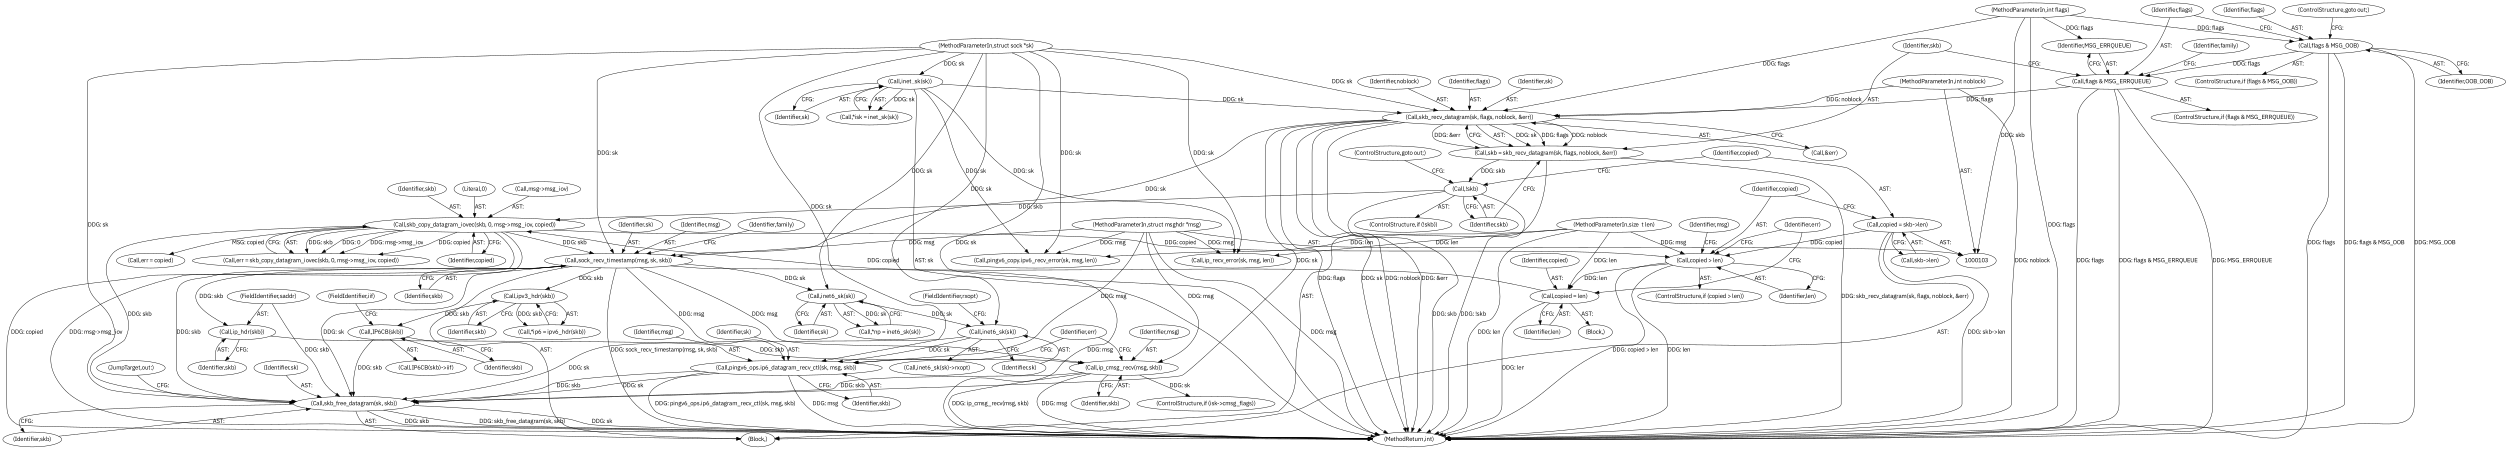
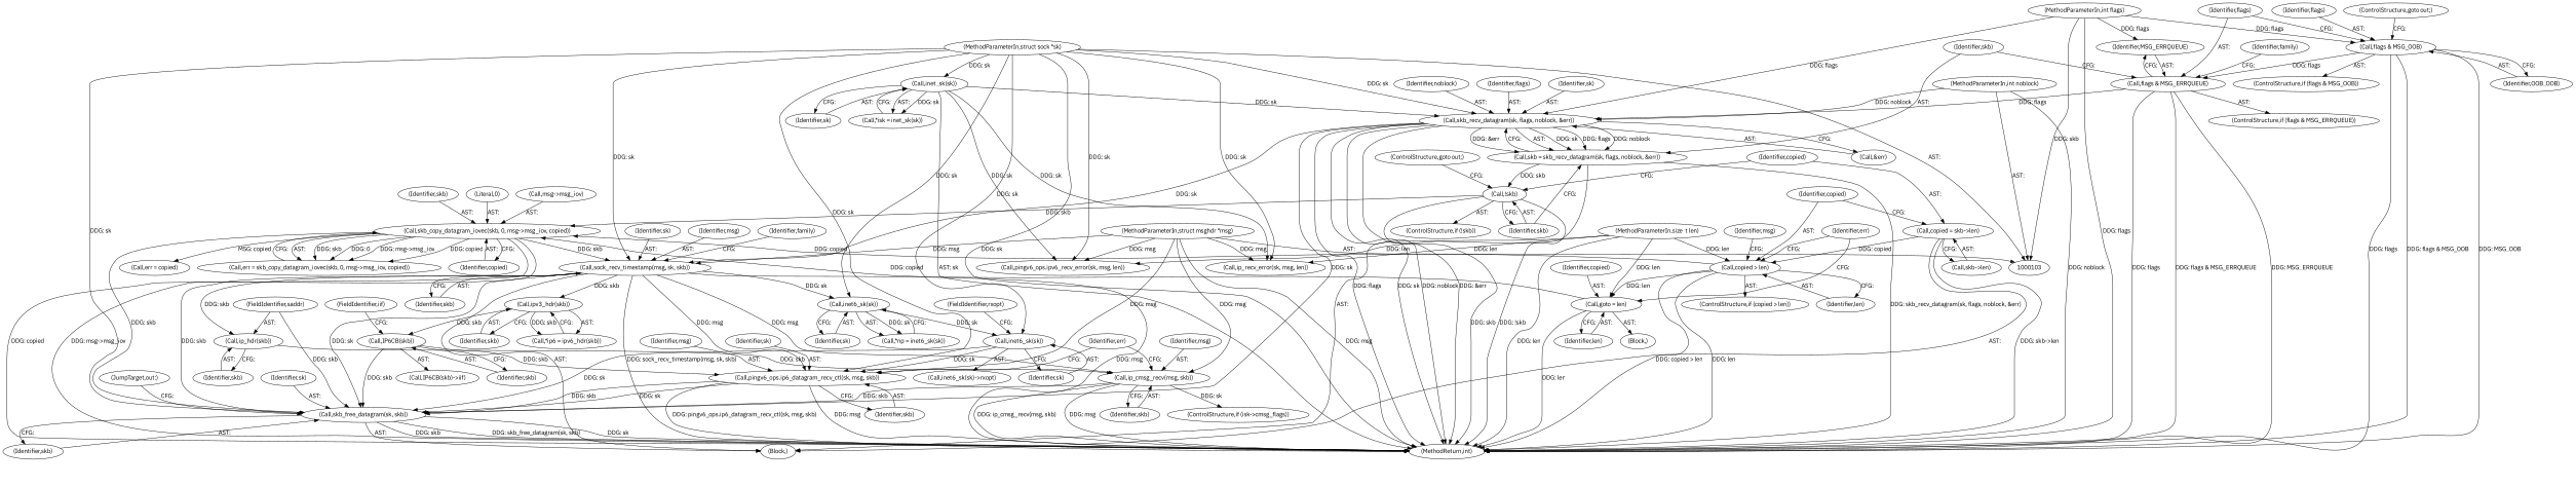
  digraph {
    fontname="IBM Plex Sans"
    node [fontname="IBM Plex Sans"]
    edge [fontname="IBM Plex Sans"]
    n1 [label="(Call,skb_free_datagram(sk, skb))"]
    n2 [label="(Block,)"]
    n3 [label="(Identifier,skb)"]
    n4 [label="(MethodReturn,int)"]
    n5 [label="(Call,pingv6_ops.ip6_datagram_recv_ctl(sk, msg, skb))"]
    n6 [label="(Identifier,skb)"]
    n7 [label="(Call,inet6_sk(sk))"]
    n8 [label="(Identifier,sk)"]
    n9 [label="(Call,inet6_sk(sk)->rxopt)"]
    n10 [label="(Call,inet6_sk(sk))"]
    n11 [label="(Identifier,sk)"]
    n12 [label="(Call,*np = inet6_sk(sk))"]
    n13 [label="(Call,sock_recv_timestamp(msg, sk, skb))"]
    n14 [label="(Call,ipv3_hdr(skb))"]
    n15 [label="(Call,ip_cmsg_recv(msg, skb))"]
    n16 [label="(Call,ip_hdr(skb))"]
    n17 [label="(Identifier,skb)"]
    n18 [label="(Call,IP6CB(skb))"]
    n19 [label="(Call,*ip6 = ipv6_hdr(skb))"]
    n20 [label="(Identifier,skb)"]
    n21 [label="(Identifier,skb)"]
    n22 [label="(ControlStructure,if (isk->cmsg_flags))"]
    n23 [label="(Identifier,skb)"]
    n24 [label="(MethodParameterIn,struct msghdr *msg)"]
-   n25 [label="(Call,pingv6_copy.ipv6_recv_error(sk, msg, len))"]
+   n25 [label="(Call,pingv6_ops.ipv6_recv_error(sk, msg, len))"]
    n26 [label="(Call,ip_recv_error(sk, msg, len))"]
    1000103
    n28 [label="(Call,skb_recv_datagram(sk, flags, noblock, &err))"]
    n29 [label="(Call,skb = skb_recv_datagram(sk, flags, noblock, &err))"]
    n30 [label="(Call,&err)"]
    n31 [label="(Call,!skb)"]
    n32 [label="(Call,inet_sk(sk))"]
    n33 [label="(Identifier,sk)"]
    n34 [label="(Call,*isk = inet_sk(sk))"]
    n35 [label="(MethodParameterIn,struct sock *sk)"]
    n36 [label="(Call,flags & MSG_ERRQUEUE)"]
    n37 [label="(Identifier,MSG_ERRQUEUE)"]
    n38 [label="(ControlStructure,if (flags & MSG_ERRQUEUE))"]
    n39 [label="(Call,flags & MSG_OOB)"]
    n40 [label="(Identifier,OOB_OOB)"]
    n41 [label="(ControlStructure,if (flags & MSG_OOB))"]
    n42 [label="(MethodParameterIn,int flags)"]
    n43 [label="(MethodParameterIn,int noblock)"]
    n44 [label="(Call,skb_copy_datagram_iovec(skb, 0, msg->msg_iov, copied))"]
    n45 [label="(Call,err = skb_copy_datagram_iovec(skb, 0, msg->msg_iov, copied))"]
    n46 [label="(Identifier,copied)"]
    n47 [label="(Call,err = copied)"]
    n48 [label="(ControlStructure,if (!skb))"]
    n49 [label="(Identifier,skb)"]
    n50 [label="(Call,copied > len)"]
-   n51 [label="(Call,copied = len)"]
+   n51 [label="(Call,goto = len)"]
    n52 [label="(Identifier,len)"]
    n53 [label="(ControlStructure,if (copied > len))"]
    n54 [label="(Identifier,len)"]
    n55 [label="(Block,)"]
    n56 [label="(Call,copied = skb->len)"]
    n57 [label="(Call,skb->len)"]
    n58 [label="(MethodParameterIn,size_t len)"]
    n59 [label="(Call,IP6CB(skb)->iif)"]
    n60 [label="(Identifier,skb)"]
    n61 [label="(Identifier,noblock)"]
    n62 [label="(ControlStructure,goto out;)"]
    n63 [label="(Call,msg->msg_iov)"]
    n64 [label="(Identifier,skb)"]
    n65 [label="(Identifier,copied)"]
    n66 [label="(Identifier,msg)"]
    n67 [label="(Identifier,family)"]
    n68 [label="(FieldIdentifier,iif)"]
    n69 [label="(Identifier,skb)"]
    n70 [label="(Identifier,flags)"]
    n71 [label="(Identifier,flags)"]
    n72 [label="(ControlStructure,goto out;)"]
    n73 [label="(Identifier,sk)"]
    n74 [label="(Identifier,family)"]
    n75 [label="(Identifier,msg)"]
    n76 [label="(Identifier,flags)"]
    n77 [label="(Identifier,copied)"]
    n78 [label="(Identifier,msg)"]
    n79 [label="(Literal,0)"]
    n80 [label="(FieldIdentifier,saddr)"]
    n81 [label="(Identifier,sk)"]
    n82 [label="(Identifier,err)"]
    n83 [label="(Identifier,sk)"]
    n84 [label="(JumpTarget,out:)"]
    n85 [label="(FieldIdentifier,rxopt)"]
    n86 [label="(Identifier,msg)"]
    n87 [label="(Identifier,sk)"]
    n88 [label="(Identifier,err)"]
    n89 [label="(Identifier,copied)"]
    n1 -> n2 [label="AST: "]
    n1 -> n3 [label="CFG: "]
    n1 -> n4 [label="DDG: skb_free_datagram(sk, skb)"]
    n1 -> n4 [label="DDG: sk"]
    n1 -> n4 [label="DDG: skb"]
    n3 -> n1 [label="AST: "]
    n5 -> n1 [label="DDG: sk"]
    n5 -> n1 [label="DDG: skb"]
    n5 -> n4 [label="DDG: pingv6_ops.ip6_datagram_recv_ctl(sk, msg, skb)"]
    n5 -> n4 [label="DDG: msg"]
    n5 -> n6 [label="CFG: "]
    n6 -> n5 [label="AST: "]
    n7 -> n1 [label="DDG: sk"]
    n7 -> n5 [label="DDG: sk"]
    n7 -> n8 [label="CFG: "]
    n7 -> n9 [label="AST: "]
    n8 -> n7 [label="AST: "]
    n10 -> n7 [label="DDG: sk"]
    n10 -> n11 [label="CFG: "]
    n10 -> n12 [label="AST: "]
    n10 -> n12 [label="DDG: sk"]
    n11 -> n10 [label="AST: "]
    n12 -> n10 [label="CFG: "]
    n13 -> n1 [label="DDG: sk"]
    n13 -> n1 [label="DDG: skb"]
    n13 -> n2 [label="AST: "]
    n13 -> n4 [label="DDG: sock_recv_timestamp(msg, sk, skb)"]
    n13 -> n4 [label="DDG: msg"]
    n13 -> n5 [label="DDG: msg"]
    n13 -> n10 [label="DDG: sk"]
    n13 -> n14 [label="DDG: skb"]
    n13 -> n15 [label="DDG: msg"]
    n13 -> n16 [label="DDG: skb"]
    n13 -> n17 [label="CFG: "]
    n14 -> n18 [label="DDG: skb"]
    n14 -> n19 [label="AST: "]
    n14 -> n19 [label="DDG: skb"]
    n14 -> n20 [label="CFG: "]
    n15 -> n1 [label="DDG: skb"]
    n15 -> n4 [label="DDG: ip_cmsg_recv(msg, skb)"]
    n15 -> n4 [label="DDG: msg"]
    n15 -> n21 [label="CFG: "]
    n15 -> n22 [label="DDG: sk"]
    n16 -> n15 [label="DDG: skb"]
    n16 -> n23 [label="CFG: "]
    n17 -> n13 [label="AST: "]
    n18 -> n1 [label="DDG: skb"]
+   n18 -> n5 [label="DDG: skb"]
    n18 -> n59 [label="AST: "]
    n18 -> n60 [label="CFG: "]
    n19 -> n14 [label="CFG: "]
    n20 -> n14 [label="AST: "]
    n21 -> n15 [label="AST: "]
    n23 -> n16 [label="AST: "]
    n24 -> n4 [label="DDG: msg"]
    n24 -> n5 [label="DDG: msg"]
    n24 -> n13 [label="DDG: msg"]
    n24 -> n15 [label="DDG: msg"]
    n24 -> n25 [label="DDG: msg"]
    n24 -> n26 [label="DDG: msg"]
    n24 -> 1000103 [label="AST: "]
    n28 -> n1 [label="DDG: sk"]
    n28 -> n4 [label="DDG: noblock"]
    n28 -> n4 [label="DDG: &err"]
    n28 -> n4 [label="DDG: flags"]
    n28 -> n4 [label="DDG: sk"]
    n28 -> n13 [label="DDG: sk"]
    n28 -> n29 [label="AST: "]
    n28 -> n29 [label="DDG: sk"]
    n28 -> n29 [label="DDG: flags"]
    n28 -> n29 [label="DDG: noblock"]
    n28 -> n29 [label="DDG: &err"]
    n28 -> n30 [label="CFG: "]
    n29 -> n2 [label="AST: "]
    n29 -> n4 [label="DDG: skb_recv_datagram(sk, flags, noblock, &err)"]
    n29 -> n28 [label="CFG: "]
    n29 -> n31 [label="DDG: skb"]
    n30 -> n28 [label="AST: "]
    n31 -> n4 [label="DDG: !skb"]
    n31 -> n4 [label="DDG: skb"]
    n31 -> n44 [label="DDG: skb"]
    n31 -> n48 [label="AST: "]
    n31 -> n49 [label="CFG: "]
    n32 -> n4 [label="AST: sk"]
    n32 -> n25 [label="DDG: sk"]
    n32 -> n26 [label="DDG: sk"]
    n32 -> n28 [label="DDG: sk"]
    n32 -> n33 [label="CFG: "]
    n32 -> n34 [label="AST: "]
    n32 -> n34 [label="DDG: sk"]
    n33 -> n32 [label="AST: "]
    n34 -> n32 [label="CFG: "]
    n35 -> n1 [label="DDG: sk"]
    n35 -> n4 [label="DDG: sk"]
    n35 -> n5 [label="DDG: sk"]
    n35 -> n7 [label="DDG: sk"]
    n35 -> n10 [label="DDG: sk"]
    n35 -> n13 [label="DDG: sk"]
    n35 -> n25 [label="DDG: sk"]
    n35 -> n26 [label="DDG: sk"]
-   n56 -> 1000103 [label="AST: "]
+   n35 -> 1000103 [label="AST: "]
    n35 -> n28 [label="DDG: sk"]
    n35 -> n32 [label="DDG: sk"]
    n36 -> n4 [label="DDG: flags & MSG_ERRQUEUE"]
    n36 -> n4 [label="DDG: MSG_ERRQUEUE"]
    n36 -> n4 [label="DDG: flags"]
    n36 -> n28 [label="DDG: flags"]
    n36 -> n37 [label="CFG: "]
    n36 -> n38 [label="AST: "]
    n37 -> n36 [label="AST: "]
    n39 -> n4 [label="DDG: MSG_OOB"]
    n39 -> n4 [label="DDG: flags"]
    n39 -> n4 [label="DDG: flags & MSG_OOB"]
    n39 -> n36 [label="DDG: flags"]
    n39 -> n40 [label="CFG: "]
    n39 -> n41 [label="AST: "]
    n40 -> n39 [label="AST: "]
    n42 -> n4 [label="DDG: flags"]
    n42 -> 1000103 [label="DDG: skb"]
    n42 -> n28 [label="DDG: flags"]
    n42 -> n37 [label="DDG: flags"]
    n42 -> n39 [label="DDG: flags"]
    n43 -> n4 [label="DDG: noblock"]
    n43 -> 1000103 [label="AST: "]
    n43 -> n28 [label="DDG: noblock"]
    n44 -> n1 [label="DDG: skb"]
    n44 -> n4 [label="DDG: copied"]
    n44 -> n4 [label="DDG: msg->msg_iov"]
    n44 -> n13 [label="DDG: skb"]
    n44 -> n45 [label="AST: "]
    n44 -> n45 [label="DDG: skb"]
    n44 -> n45 [label="DDG: 0"]
    n44 -> n45 [label="DDG: msg->msg_iov"]
    n44 -> n45 [label="DDG: copied"]
    n44 -> n46 [label="CFG: "]
    n44 -> n47 [label="MSG: copied"]
    n45 -> n44 [label="CFG: "]
    n46 -> n44 [label="AST: "]
    n49 -> n29 [label="CFG: "]
    n49 -> n31 [label="AST: "]
    n50 -> n4 [label="DDG: copied > len"]
    n50 -> n4 [label="DDG: len"]
-   n44 -> n50 [label="DDG: copied"]
+   n50 -> n44 [label="DDG: copied"]
    n50 -> n51 [label="DDG: len"]
    n50 -> n52 [label="CFG: "]
    n50 -> n53 [label="AST: "]
    n51 -> n4 [label="DDG: len"]
    n51 -> n44 [label="DDG: copied"]
    n51 -> n54 [label="CFG: "]
    n51 -> n55 [label="AST: "]
    n52 -> n50 [label="AST: "]
    n54 -> n51 [label="AST: "]
    n56 -> n2 [label="AST: "]
    n56 -> n4 [label="DDG: skb->len"]
    n56 -> n50 [label="DDG: copied"]
    n56 -> n57 [label="CFG: "]
    n57 -> n56 [label="AST: "]
    n58 -> n4 [label="DDG: len"]
    n58 -> n25 [label="DDG: len"]
    n58 -> n26 [label="DDG: len"]
-   n58 -> n50 [label="DDG: msg"]
+   n58 -> n50 [label="DDG: len"]
    n58 -> n51 [label="DDG: len"]
    n60 -> n18 [label="AST: "]
    n61 -> n28 [label="AST: "]
    n62 -> n31 [label="CFG: "]
    n63 -> n44 [label="AST: "]
    n64 -> n29 [label="AST: "]
    n64 -> n36 [label="CFG: "]
    n65 -> n50 [label="AST: "]
    n65 -> n56 [label="CFG: "]
    n66 -> n5 [label="AST: "]
    n67 -> n36 [label="CFG: "]
    n68 -> n18 [label="CFG: "]
    n69 -> n44 [label="AST: "]
    n70 -> n36 [label="AST: "]
    n70 -> n39 [label="CFG: "]
    n71 -> n28 [label="AST: "]
    n72 -> n39 [label="CFG: "]
    n73 -> n5 [label="AST: "]
    n74 -> n13 [label="CFG: "]
    n75 -> n13 [label="AST: "]
    n76 -> n39 [label="AST: "]
    n77 -> n51 [label="AST: "]
    n78 -> n50 [label="CFG: "]
    n79 -> n44 [label="AST: "]
    n80 -> n1 [label="DDG: skb"]
    n80 -> n16 [label="AST: "]
    n81 -> n28 [label="AST: "]
    n82 -> n50 [label="CFG: "]
    n82 -> n51 [label="CFG: "]
    n83 -> n13 [label="AST: "]
    n84 -> n1 [label="CFG: "]
    n85 -> n7 [label="CFG: "]
    n86 -> n15 [label="AST: "]
    n87 -> n1 [label="AST: "]
    n88 -> n5 [label="CFG: "]
    n88 -> n15 [label="CFG: "]
    n89 -> n31 [label="CFG: "]
    n89 -> n56 [label="AST: "]
  }
